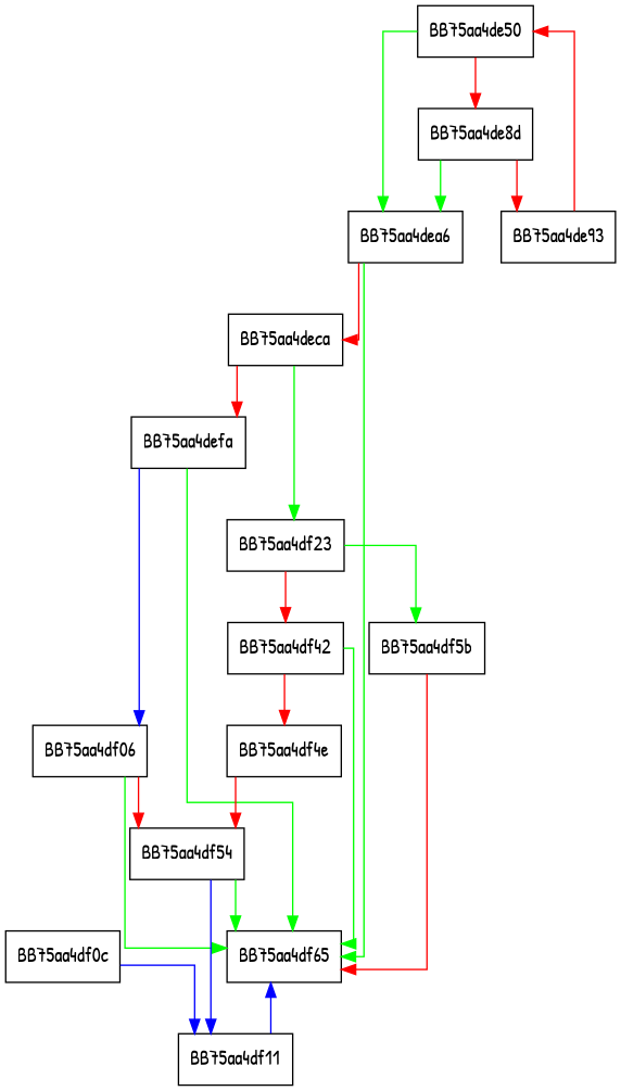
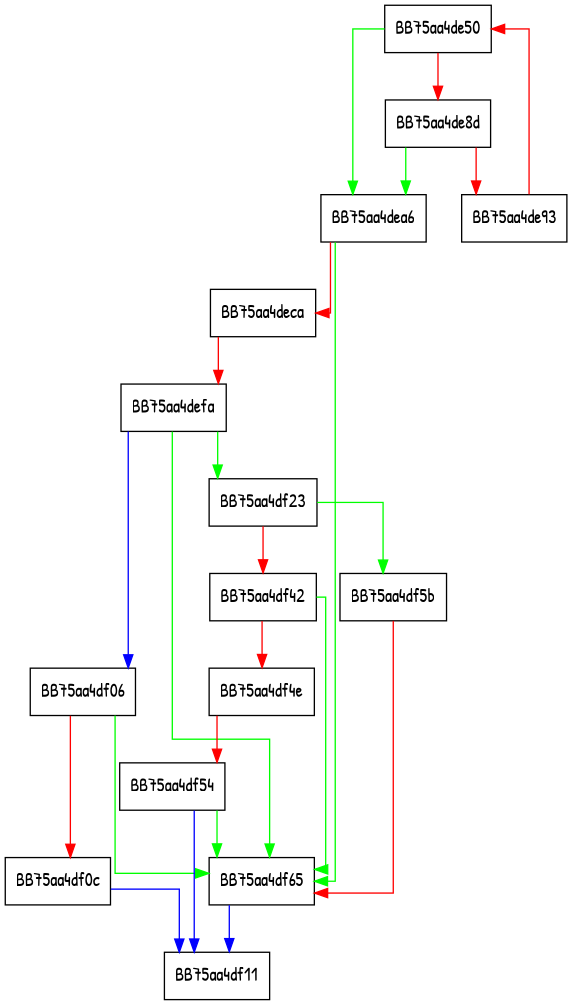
  digraph {
    fontname="Patrick Hand"
    splines=ortho
    node [fontname="Patrick Hand" shape=box]
    edge [color=red fontname="Patrick Hand"]
    BB75aa4de50
    BB75aa4dea6
    BB75aa4de8d
    BB75aa4df65
    BB75aa4deca
    BB75aa4de93
    BB75aa4df23
    BB75aa4defa
    BB75aa4df5b
    BB75aa4df42
    BB75aa4df06
    BB75aa4df4e
    BB75aa4df0c
    BB75aa4df11
    BB75aa4df54
    BB75aa4de50 -> BB75aa4dea6 [color=green]
    BB75aa4de50 -> BB75aa4de8d
    BB75aa4dea6 -> BB75aa4df65 [color=green]
    BB75aa4dea6 -> BB75aa4deca
    BB75aa4de8d -> BB75aa4dea6 [color=green]
    BB75aa4de8d -> BB75aa4de93
-   BB75aa4deca -> BB75aa4df23 [color=green]
+   BB75aa4defa -> BB75aa4df23 [color=green]
    BB75aa4deca -> BB75aa4defa
    BB75aa4de93 -> BB75aa4de50
    BB75aa4df23 -> BB75aa4df5b [color=green]
    BB75aa4df23 -> BB75aa4df42
    BB75aa4defa -> BB75aa4df65 [color=green]
    BB75aa4defa -> BB75aa4df06 [color=blue]
    BB75aa4df5b -> BB75aa4df65
    BB75aa4df42 -> BB75aa4df65 [color=green]
    BB75aa4df42 -> BB75aa4df4e
    BB75aa4df06 -> BB75aa4df65 [color=green]
-   BB75aa4df06 -> BB75aa4df54
+   BB75aa4df06 -> BB75aa4df0c
    BB75aa4df4e -> BB75aa4df54
    BB75aa4df0c -> BB75aa4df11 [color=blue]
-   BB75aa4df11 -> BB75aa4df65 [color=blue]
+   BB75aa4df65 -> BB75aa4df11 [color=blue]
    BB75aa4df54 -> BB75aa4df65 [color=green]
    BB75aa4df54 -> BB75aa4df11 [color=blue]
  }
